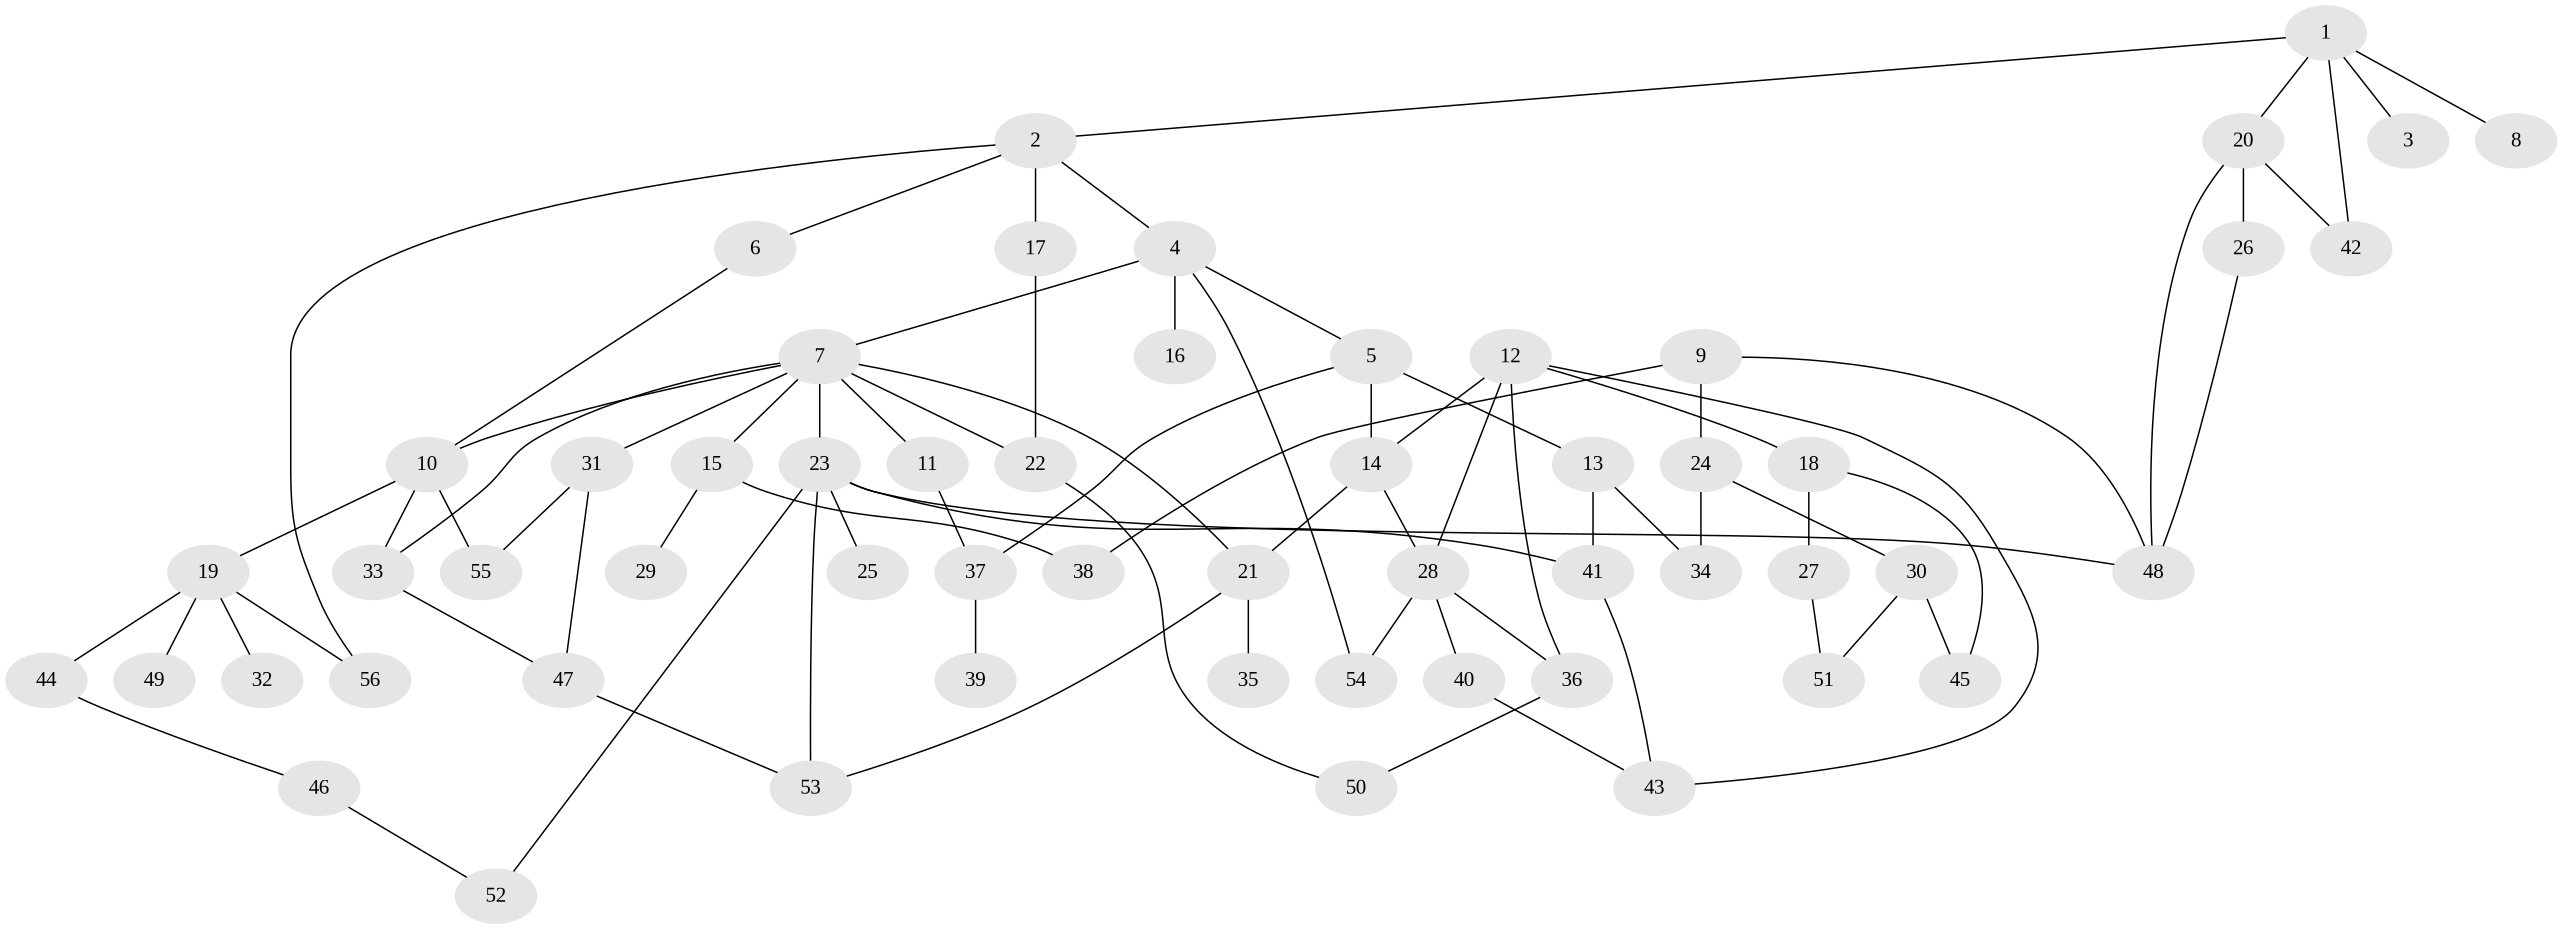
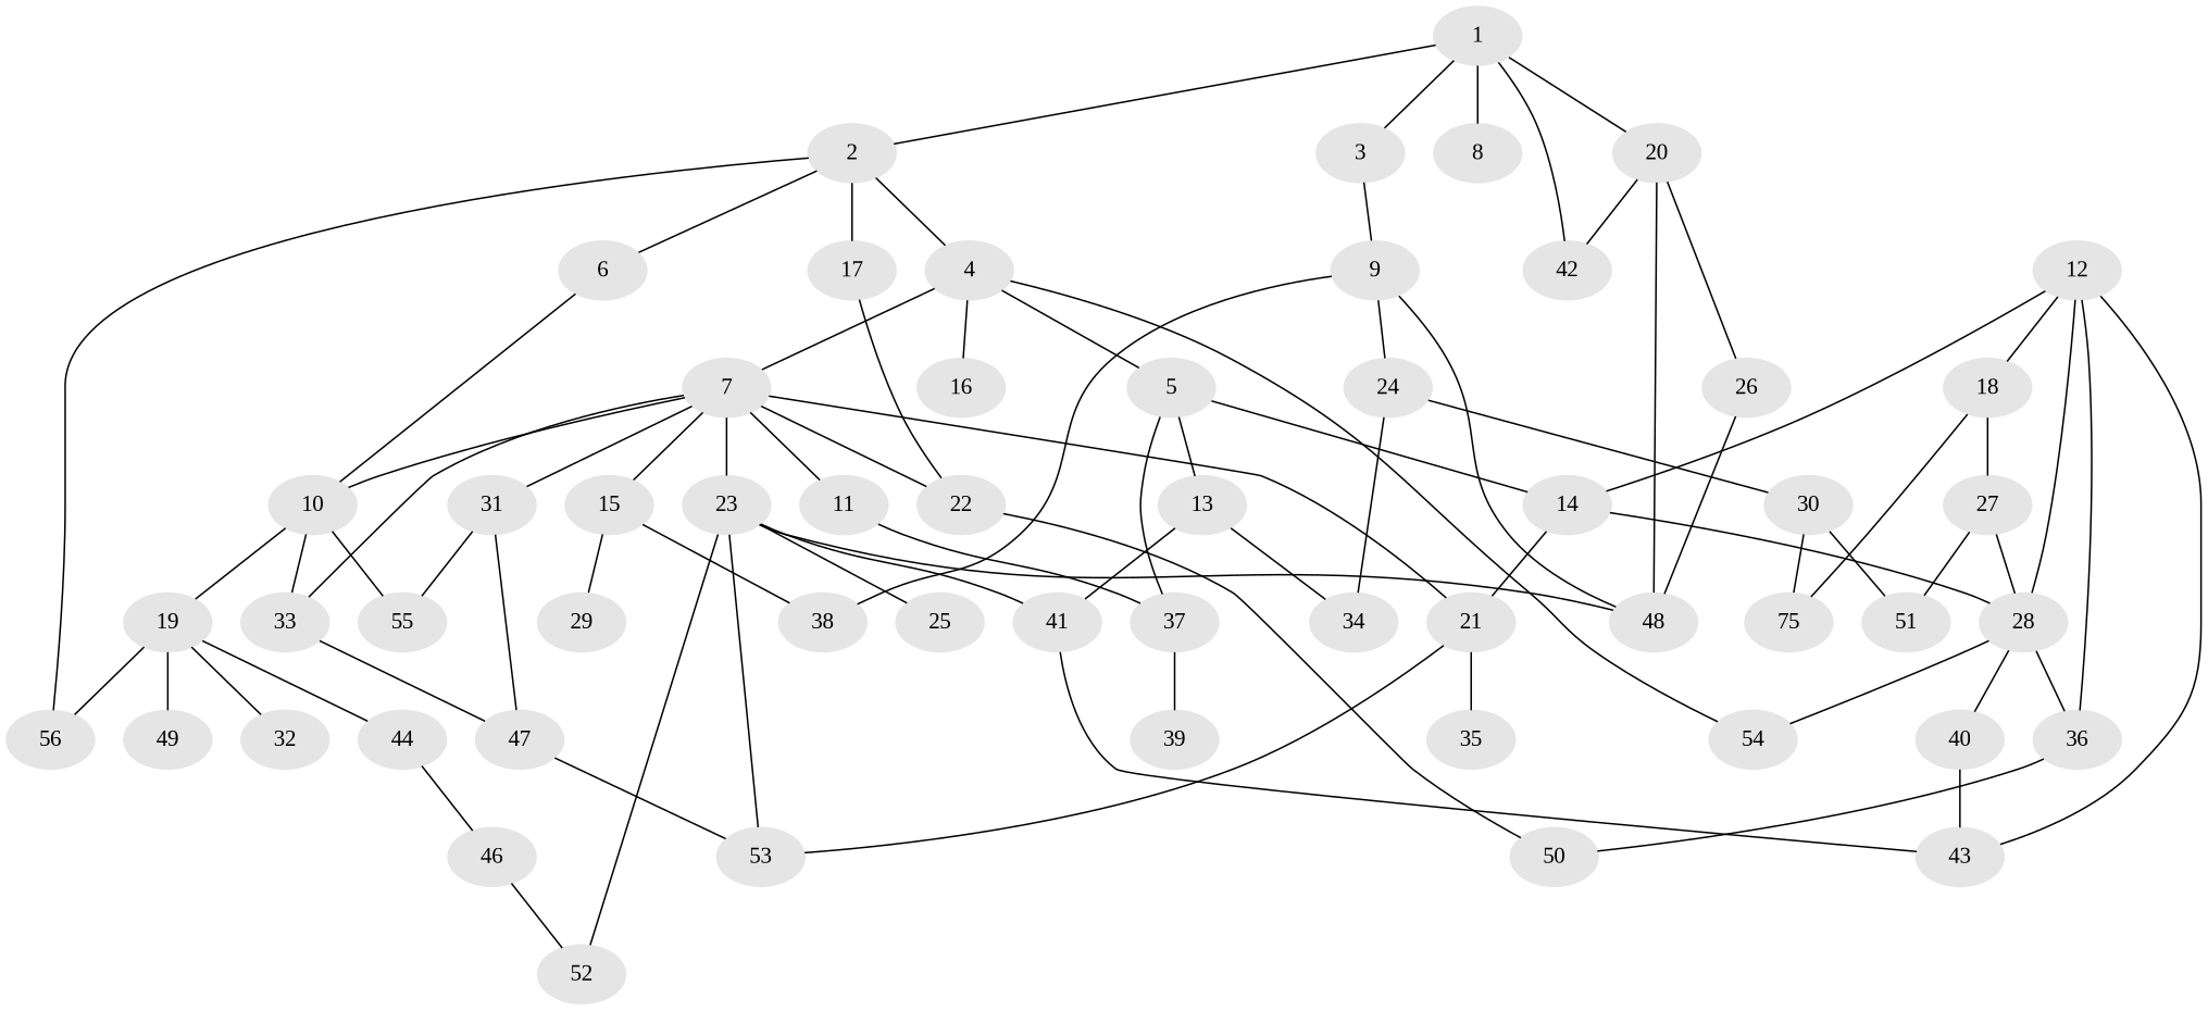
  graph {
    fontname="Liberation Serif"
    node [color=gray90 fontname="Liberation Serif" style=filled]
    edge [fontname="Liberation Serif"]
    1
    2
    3
    8
    20
    42
    4
    6
    17
    56
    9
    48
    26
    5
    7
    16
    54
    10
    22
    24
    38
    13
    14
    37
    11
    15
    21
    23
    31
    33
    34
    41
    28
    39
    40
    43
    19
    55
    29
    35
    53
    50
    25
    52
    47
    30
    12
    18
    36
    32
    44
    49
    27
-   45
+   45 [label=75]
    51
    46
    1 -- 2
    1 -- 3
    1 -- 8
    1 -- 20
    1 -- 42
    2 -- 4
    2 -- 6
    2 -- 17
    2 -- 56
+   3 -- 9
    20 -- 42
    20 -- 48
    20 -- 26
    4 -- 5
    4 -- 7
    4 -- 16
    4 -- 54
    6 -- 10
    17 -- 22
    9 -- 48
    9 -- 24
    9 -- 38
    26 -- 48
    5 -- 13
    5 -- 14
    5 -- 37
    7 -- 10
    7 -- 22
    7 -- 11
    7 -- 15
    7 -- 21
    7 -- 23
    7 -- 31
    7 -- 33
    10 -- 33
    10 -- 19
    10 -- 55
    22 -- 50
    24 -- 34
    24 -- 30
    13 -- 34
    13 -- 41
    14 -- 21
    14 -- 28
    37 -- 39
    11 -- 37
    15 -- 38
    15 -- 29
    21 -- 35
    21 -- 53
    23 -- 48
    23 -- 41
    23 -- 53
    23 -- 25
    23 -- 52
    31 -- 55
    31 -- 47
    33 -- 47
    41 -- 43
    28 -- 54
    28 -- 40
    28 -- 36
    40 -- 43
    19 -- 56
    19 -- 32
    19 -- 44
    19 -- 49
    47 -- 53
    30 -- 45
    30 -- 51
    12 -- 14
    12 -- 28
    12 -- 43
    12 -- 18
    12 -- 36
    18 -- 27
    18 -- 45
    36 -- 50
    44 -- 46
+   27 -- 28
    27 -- 51
    46 -- 52
  }
